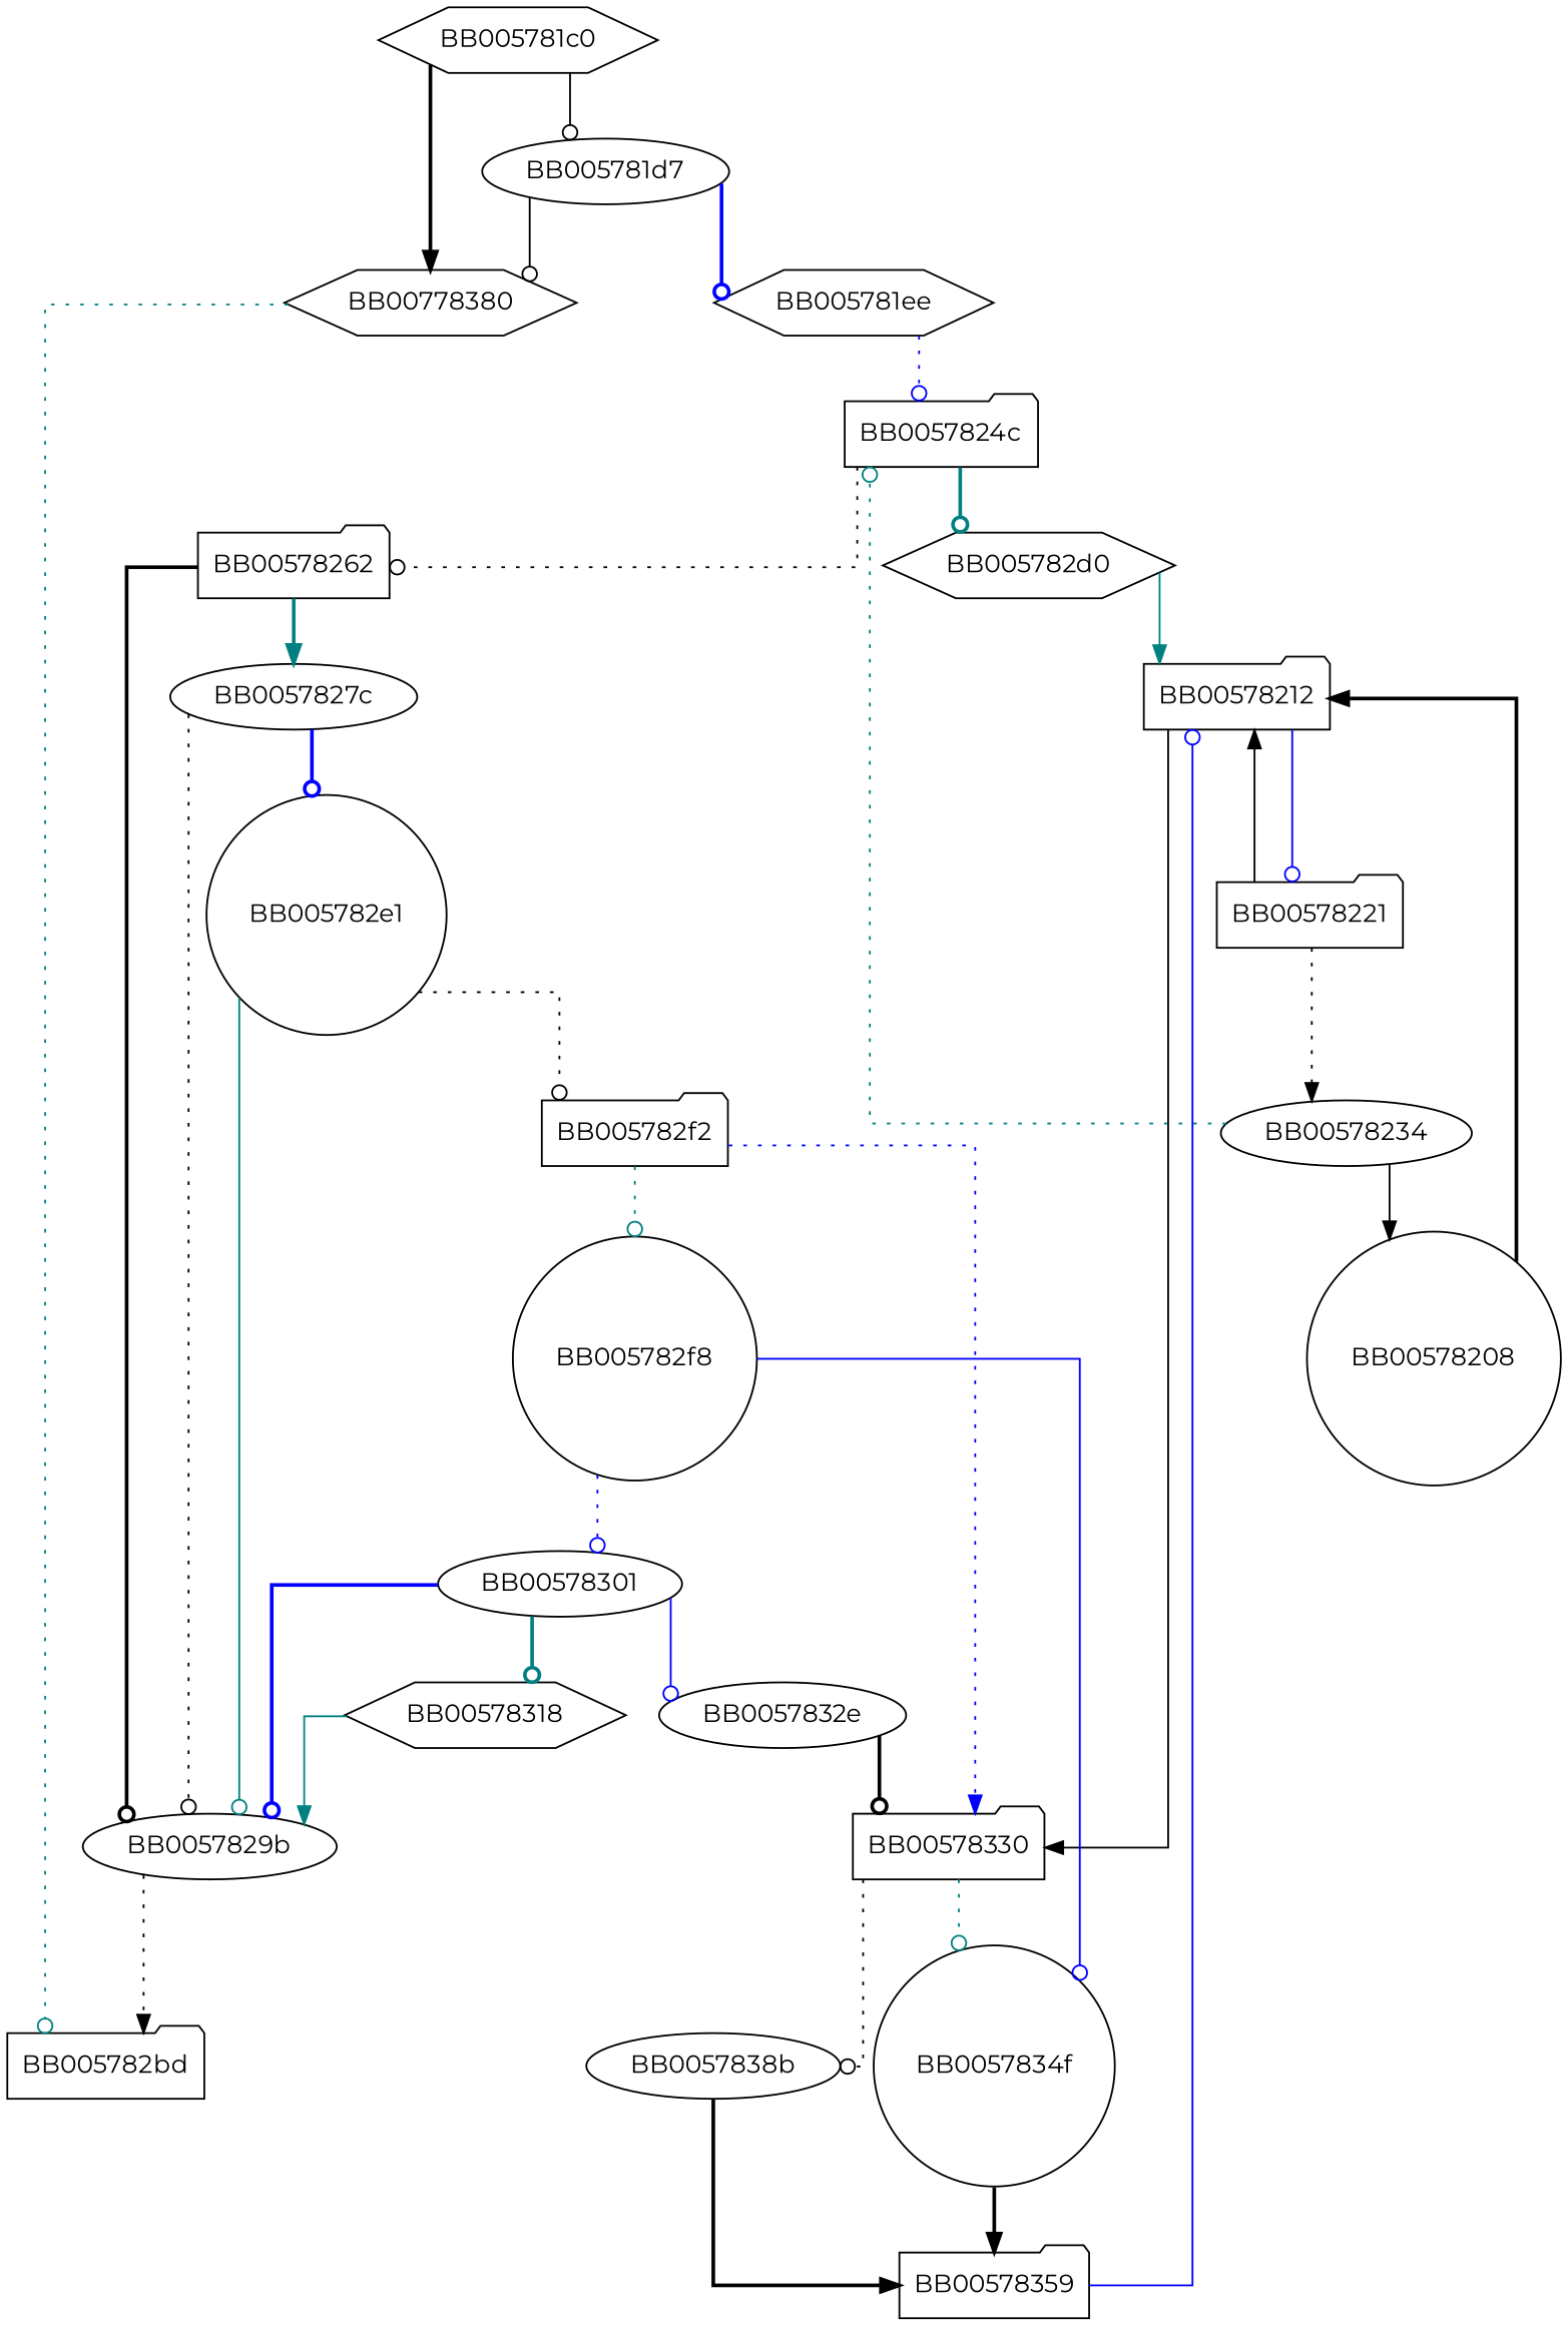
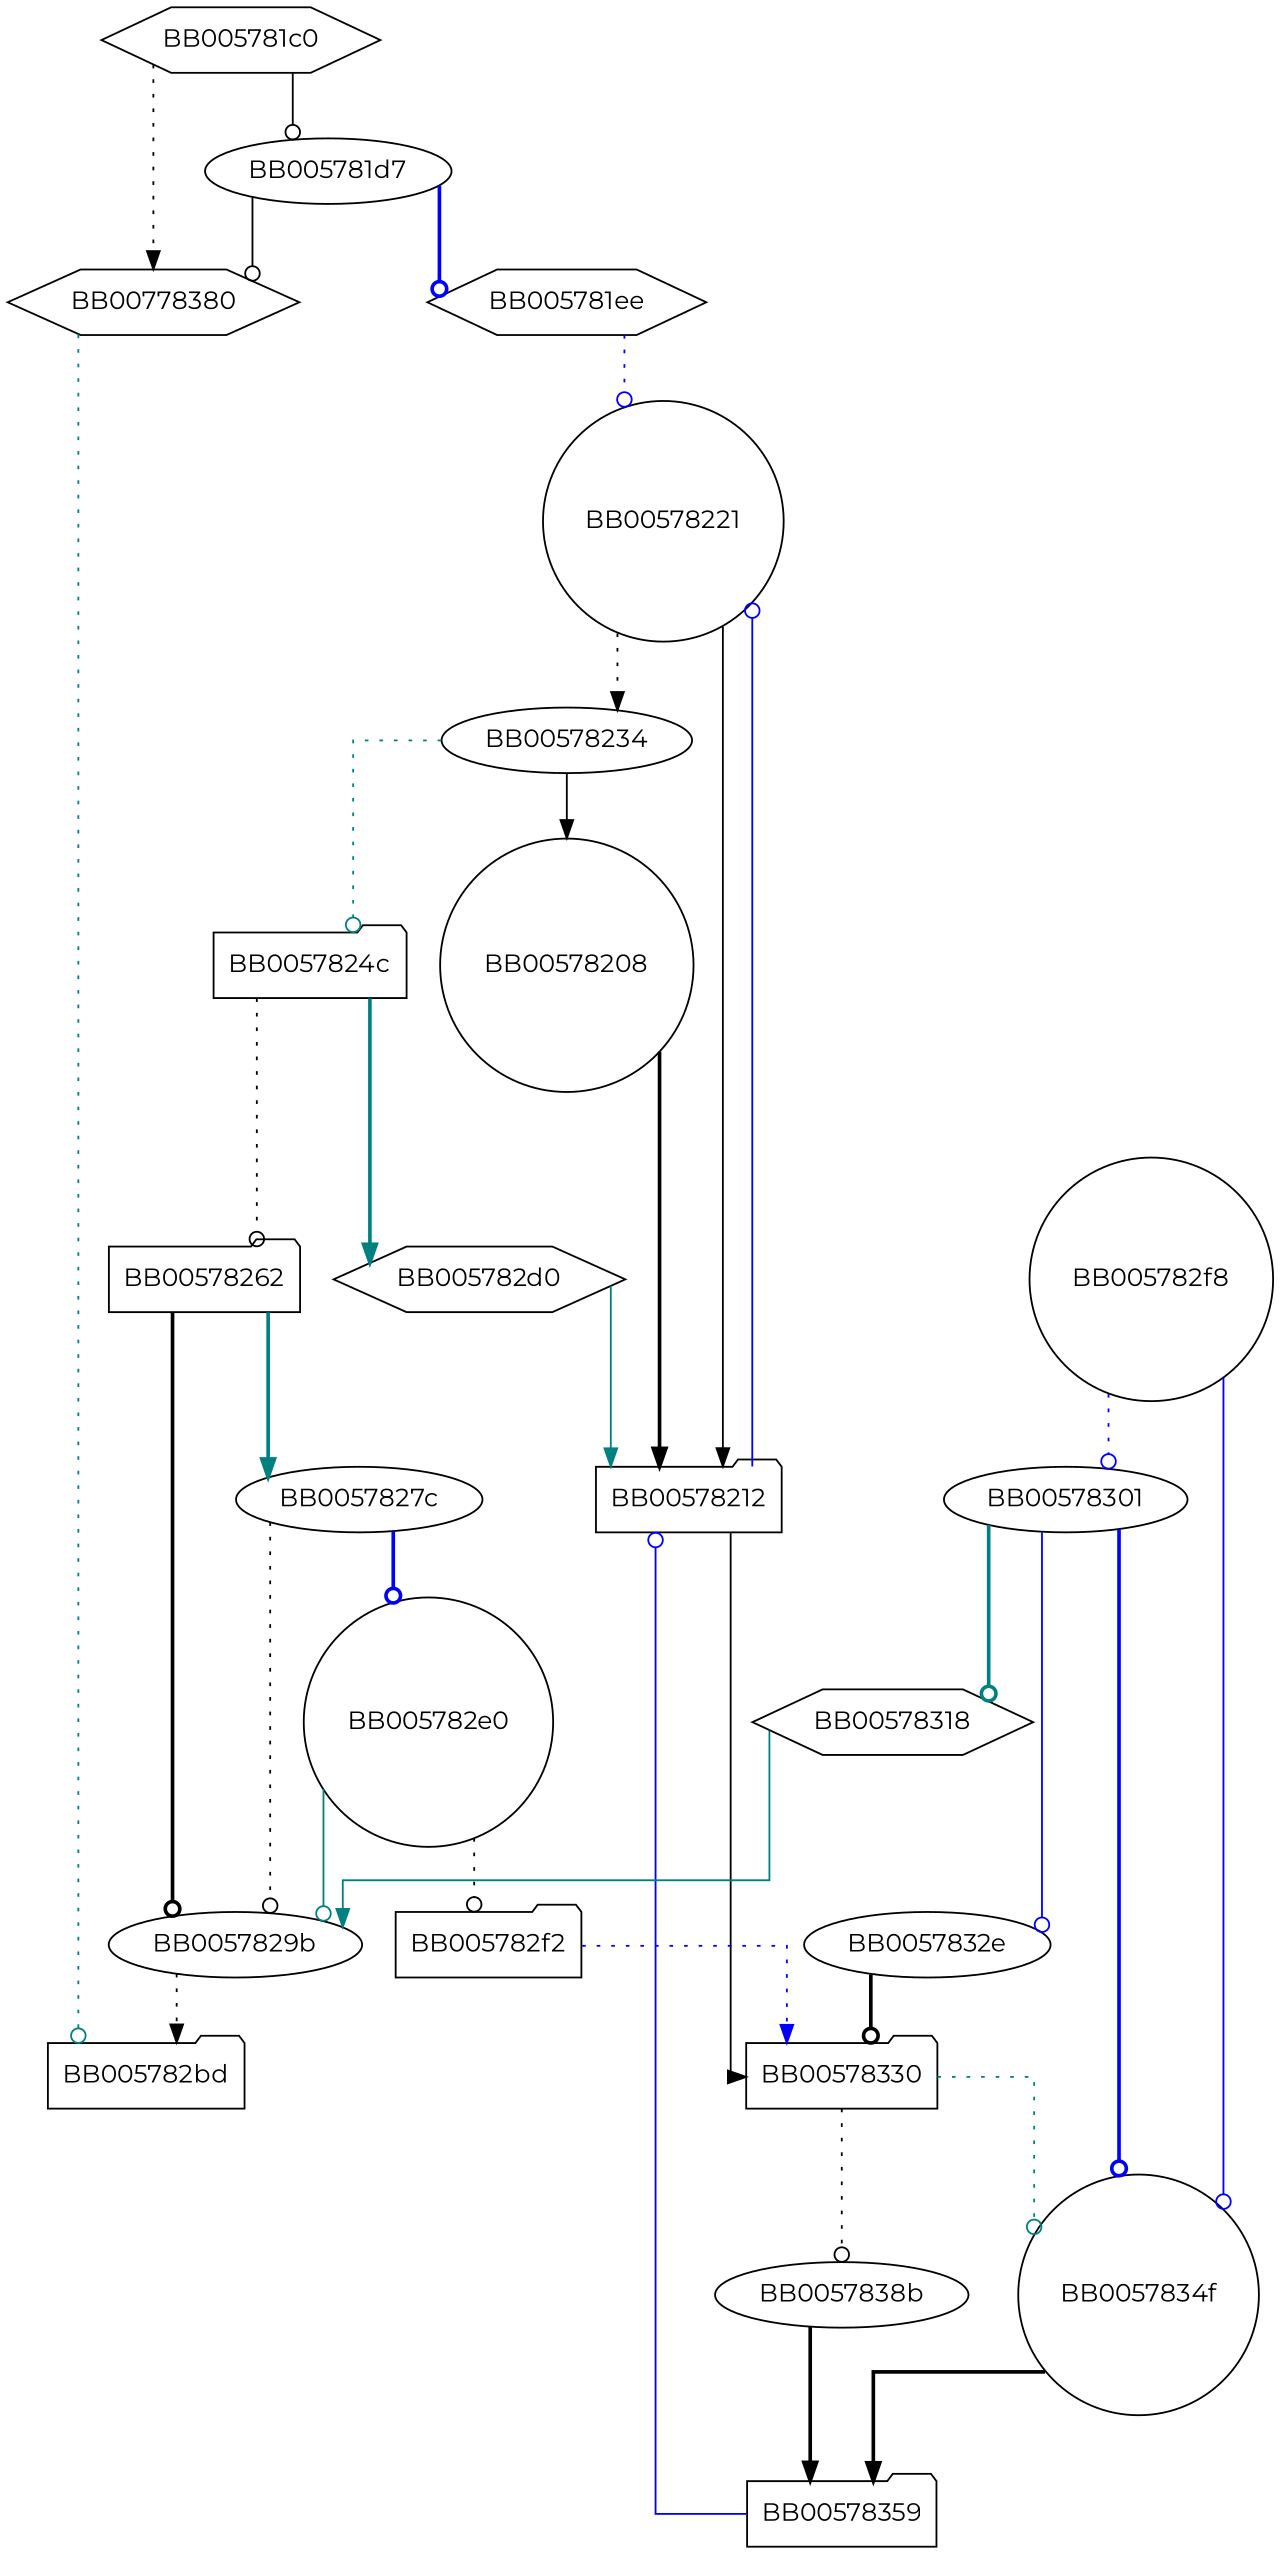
  digraph {
    fontname=Montserrat
    splines=ortho
    node [fontname=Montserrat shape=folder]
    edge [arrowhead=odot color=black fontname=Montserrat style=dotted]
    BB005781c0 [shape=hexagon]
    n2 [label=BB00778380 shape=hexagon]
    BB005781d7 [shape=ellipse]
    BB005782bd
    BB005781ee [shape=hexagon]
-   BB00578221
+   BB00578221 [shape=circle]
    BB00578212
    BB00578234 [shape=ellipse]
    BB00578330
    BB00578208 [shape=circle]
    BB0057824c
    BB005782d0 [shape=hexagon]
    BB00578262
    BB0057829b [shape=ellipse]
    BB0057827c [shape=ellipse]
-   BB005782e0 [shape=circle label=BB005782e1]
+   BB005782e0 [shape=circle]
    BB005782f2
    BB005782f8 [shape=circle]
    BB0057834f [shape=circle]
    BB0057838b [shape=ellipse]
    BB00578301 [shape=ellipse]
    BB00578359
    BB00578318 [shape=hexagon]
    BB0057832e [shape=ellipse]
-   BB005781c0 -> n2 [arrowhead=normal style=bold]
+   BB005781c0 -> n2 [arrowhead=normal]
    BB005781c0 -> BB005781d7 [style=solid]
    n2 -> BB005782bd [color=teal]
    BB005781d7 -> n2 [style=solid]
    BB005781d7 -> BB005781ee [color=blue style=bold]
-   BB005781ee -> BB0057824c [color=blue]
+   BB005781ee -> BB00578221 [color=blue]
    BB00578221 -> BB00578212 [arrowhead=normal style=solid]
    BB00578221 -> BB00578234 [arrowhead=normal]
    BB00578212 -> BB00578221 [color=blue style=solid]
    BB00578212 -> BB00578330 [arrowhead=normal style=solid]
    BB00578234 -> BB00578208 [arrowhead=normal style=solid]
    BB00578234 -> BB0057824c [color=teal]
    BB00578330 -> BB0057834f [color=teal]
    BB00578330 -> BB0057838b
    BB00578208 -> BB00578212 [arrowhead=normal style=bold]
-   BB0057824c -> BB005782d0 [color=teal style=bold]
+   BB0057824c -> BB005782d0 [arrowhead=normal color=teal style=bold]
    BB0057824c -> BB00578262
    BB005782d0 -> BB00578212 [arrowhead=normal color=teal style=solid]
    BB00578262 -> BB0057829b [style=bold]
    BB00578262 -> BB0057827c [arrowhead=normal color=teal style=bold]
    BB0057829b -> BB005782bd [arrowhead=normal]
    BB0057827c -> BB0057829b
    BB0057827c -> BB005782e0 [color=blue style=bold]
    BB005782e0 -> BB0057829b [color=teal style=solid]
    BB005782e0 -> BB005782f2
    BB005782f2 -> BB00578330 [arrowhead=normal color=blue]
-   BB005782f2 -> BB005782f8 [color=teal]
    BB005782f8 -> BB0057834f [color=blue style=solid]
    BB005782f8 -> BB00578301 [color=blue]
    BB0057834f -> BB00578359 [arrowhead=normal style=bold]
    BB0057838b -> BB00578359 [arrowhead=normal style=bold]
-   BB00578301 -> BB0057829b [color=blue style=bold]
+   BB00578301 -> BB0057834f [color=blue style=bold]
    BB00578301 -> BB00578318 [color=teal style=bold]
    BB00578301 -> BB0057832e [color=blue style=solid]
    BB00578359 -> BB00578212 [color=blue style=solid]
    BB00578318 -> BB0057829b [arrowhead=normal color=teal style=solid]
    BB0057832e -> BB00578330 [style=bold]
  }
